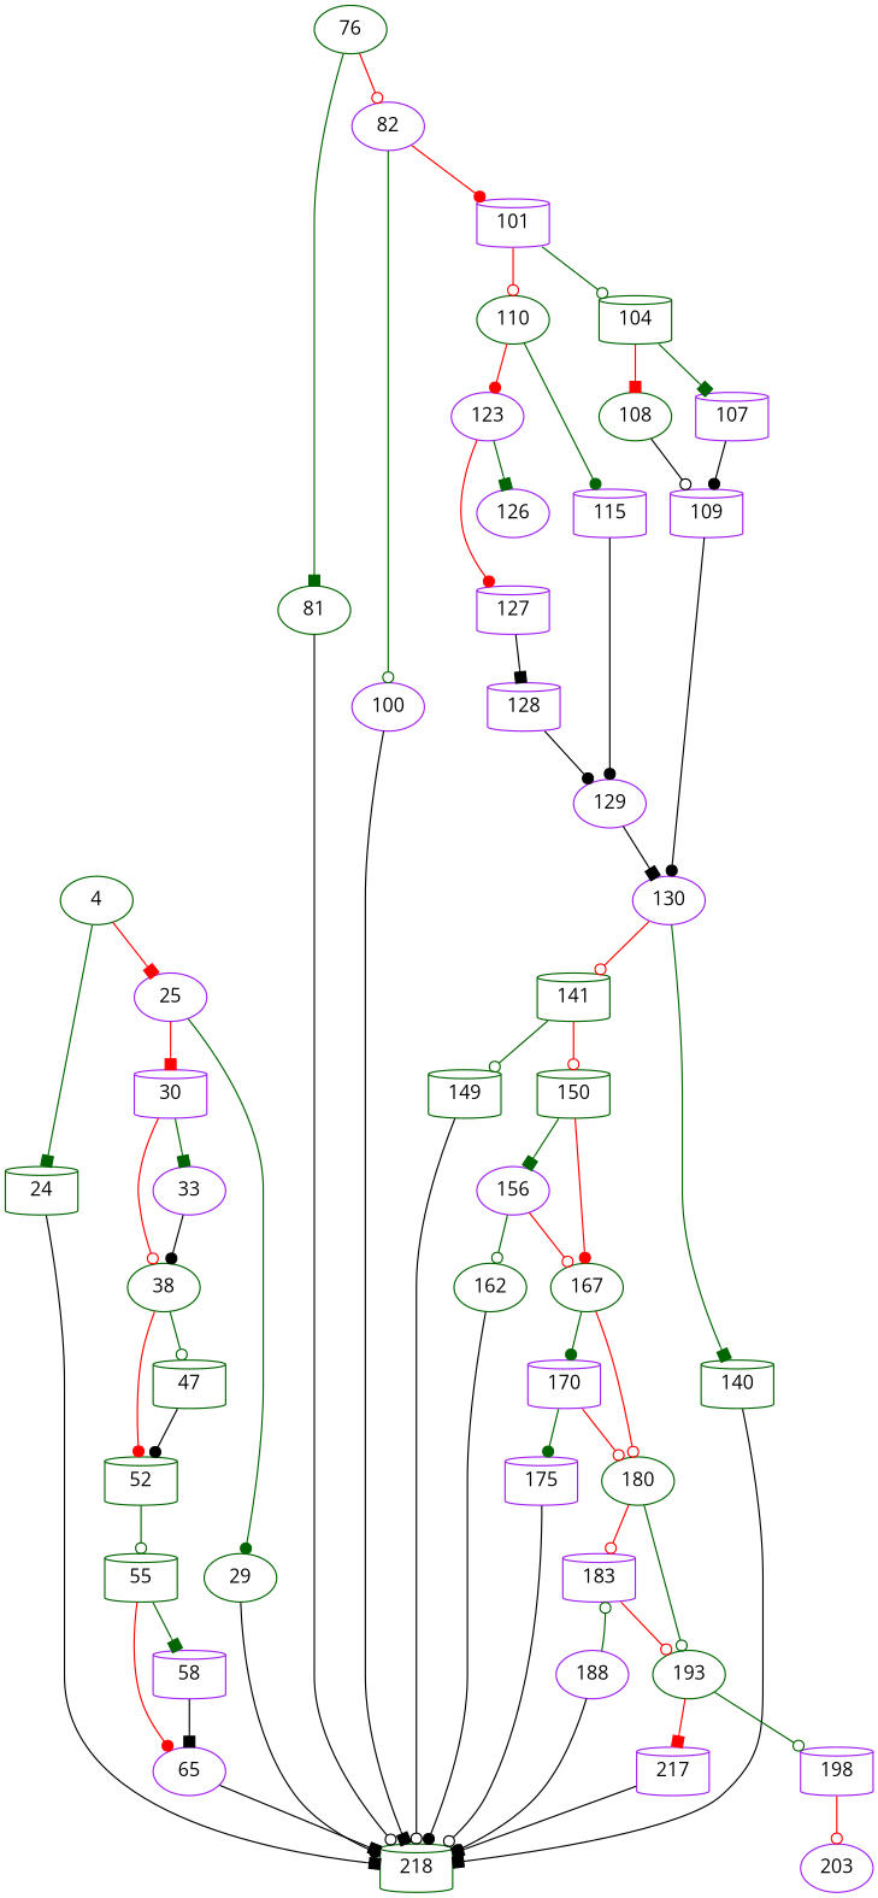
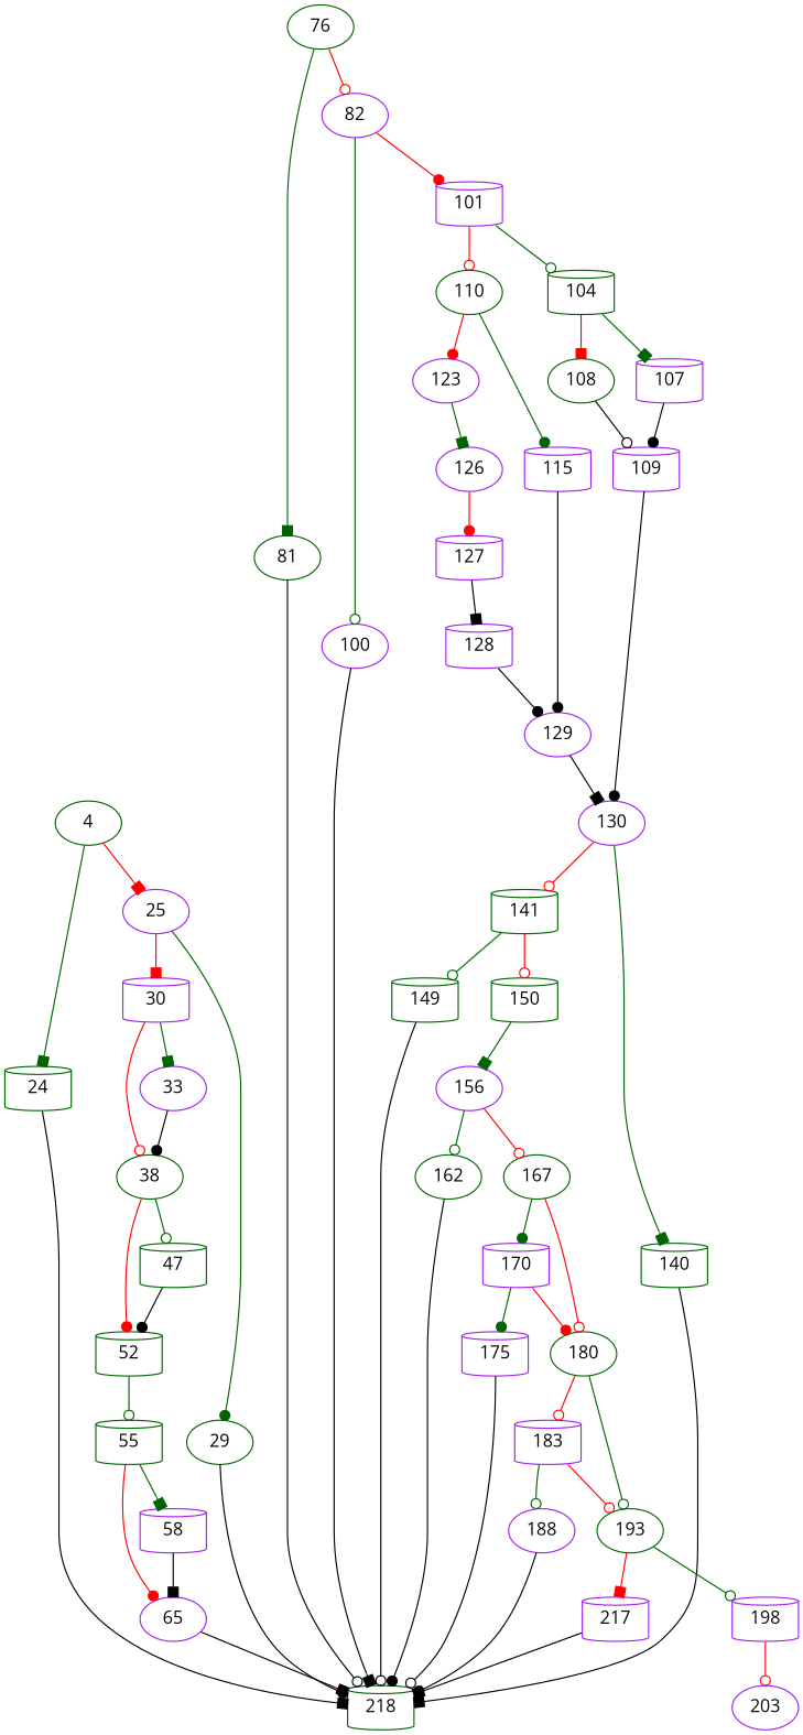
  strict digraph {
    fontname="Open Sans"
    node [color=purple fontname="Open Sans" shape=ellipse]
    edge [arrowhead=odot fontname="Open Sans"]
    4 [color=darkgreen entry=true]
    24 [color=darkgreen shape=cylinder]
    25
    218 [color=darkgreen shape=cylinder]
    29 [color=darkgreen]
    30 [shape=cylinder]
    33
    38 [color=darkgreen]
    47 [color=darkgreen shape=cylinder]
    52 [color=darkgreen shape=cylinder]
    55 [color=darkgreen shape=cylinder]
    58 [shape=cylinder]
    65
    76 [color=darkgreen]
    82
    81 [color=darkgreen]
    100
    101 [shape=cylinder]
    104 [color=darkgreen shape=cylinder]
    110 [color=darkgreen]
    107 [shape=cylinder]
    108 [color=darkgreen]
    115 [shape=cylinder]
    123
    109 [shape=cylinder]
    129
    126
    127 [shape=cylinder]
    130
    140 [color=darkgreen shape=cylinder]
    141 [color=darkgreen shape=cylinder]
    149 [color=darkgreen shape=cylinder]
    150 [color=darkgreen shape=cylinder]
    128 [shape=cylinder]
    156
    167 [color=darkgreen]
    162 [color=darkgreen]
    170 [shape=cylinder]
    180 [color=darkgreen]
    175 [shape=cylinder]
    193 [color=darkgreen]
    183 [shape=cylinder]
    198 [shape=cylinder]
    217 [shape=cylinder]
    188
    203
    4 -> 24 [arrowhead=box color=darkgreen cond=true]
    4 -> 25 [arrowhead=box color=red cond=false]
    24 -> 218 [arrowhead=box]
    25 -> 29 [arrowhead=dot color=darkgreen cond=true]
    25 -> 30 [arrowhead=box color=red cond=false]
    29 -> 218 [arrowhead=dot]
    30 -> 33 [arrowhead=box color=darkgreen cond=true]
    30 -> 38 [color=red cond=false]
    33 -> 38 [arrowhead=dot]
    38 -> 47 [color=darkgreen cond=true]
    38 -> 52 [arrowhead=dot color=red cond=false]
    47 -> 52 [arrowhead=dot]
    52 -> 55 [color=darkgreen cond=true]
    55 -> 58 [arrowhead=box color=darkgreen cond=true]
    55 -> 65 [arrowhead=dot color=red cond=false]
    58 -> 65 [arrowhead=box]
    65 -> 218 [arrowhead=box]
    76 -> 82 [color=red cond=false]
    76 -> 81 [arrowhead=box color=darkgreen cond=true]
    82 -> 100 [color=darkgreen cond=true]
    82 -> 101 [arrowhead=dot color=red cond=false]
    81 -> 218
    100 -> 218 [arrowhead=box]
    101 -> 104 [color=darkgreen cond=true]
    101 -> 110 [color=red cond=false]
    104 -> 107 [arrowhead=box color=darkgreen cond=true]
    104 -> 108 [arrowhead=box color=red cond=false]
    110 -> 115 [arrowhead=dot color=darkgreen cond=true]
    110 -> 123 [arrowhead=dot color=red cond=false]
    107 -> 109 [arrowhead=dot]
    108 -> 109
    115 -> 129 [arrowhead=dot]
    123 -> 126 [arrowhead=box color=darkgreen cond=true]
-   123 -> 127 [arrowhead=dot color=red cond=false]
+   126 -> 127 [arrowhead=dot color=red cond=false]
    109 -> 130 [arrowhead=dot]
    129 -> 130 [arrowhead=box]
    127 -> 128 [arrowhead=box]
    130 -> 140 [arrowhead=box color=darkgreen cond=true]
    130 -> 141 [color=red cond=false]
    140 -> 218 [arrowhead=box]
    141 -> 149 [color=darkgreen cond=true]
    141 -> 150 [color=red cond=false]
    149 -> 218
    150 -> 156 [arrowhead=box color=darkgreen cond=true]
-   150 -> 167 [arrowhead=dot color=red cond=false]
    128 -> 129 [arrowhead=dot]
    156 -> 167 [color=red cond=false]
    156 -> 162 [color=darkgreen cond=true]
    167 -> 170 [arrowhead=dot color=darkgreen cond=true]
    167 -> 180 [color=red cond=false]
    162 -> 218 [arrowhead=dot]
-   170 -> 180 [color=red cond=false]
+   170 -> 180 [arrowhead=dot color=red cond=false]
    170 -> 175 [arrowhead=dot color=darkgreen cond=true]
    180 -> 193 [color=darkgreen cond=true]
    180 -> 183 [color=red cond=false]
    175 -> 218
    193 -> 198 [color=darkgreen cond=true]
    193 -> 217 [arrowhead=box color=red cond=false]
    183 -> 193 [color=red cond=false]
-   188 -> 183 [color=darkgreen cond=true]
+   183 -> 188 [color=darkgreen cond=true]
    198 -> 203 [color=red cond=false]
    217 -> 218 [arrowhead=box]
    188 -> 218 [arrowhead=dot]
  }
